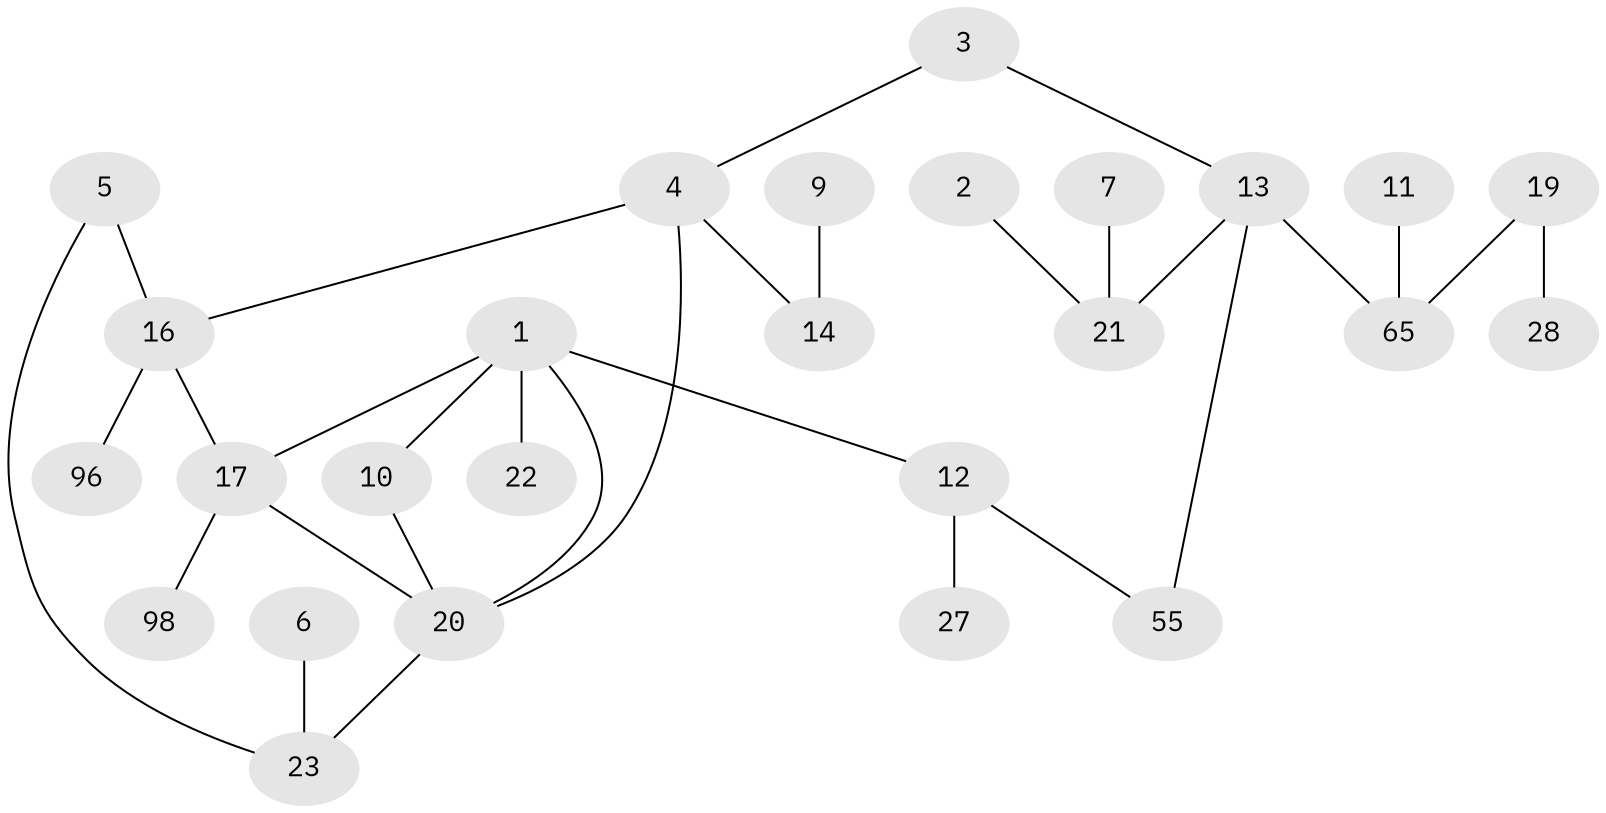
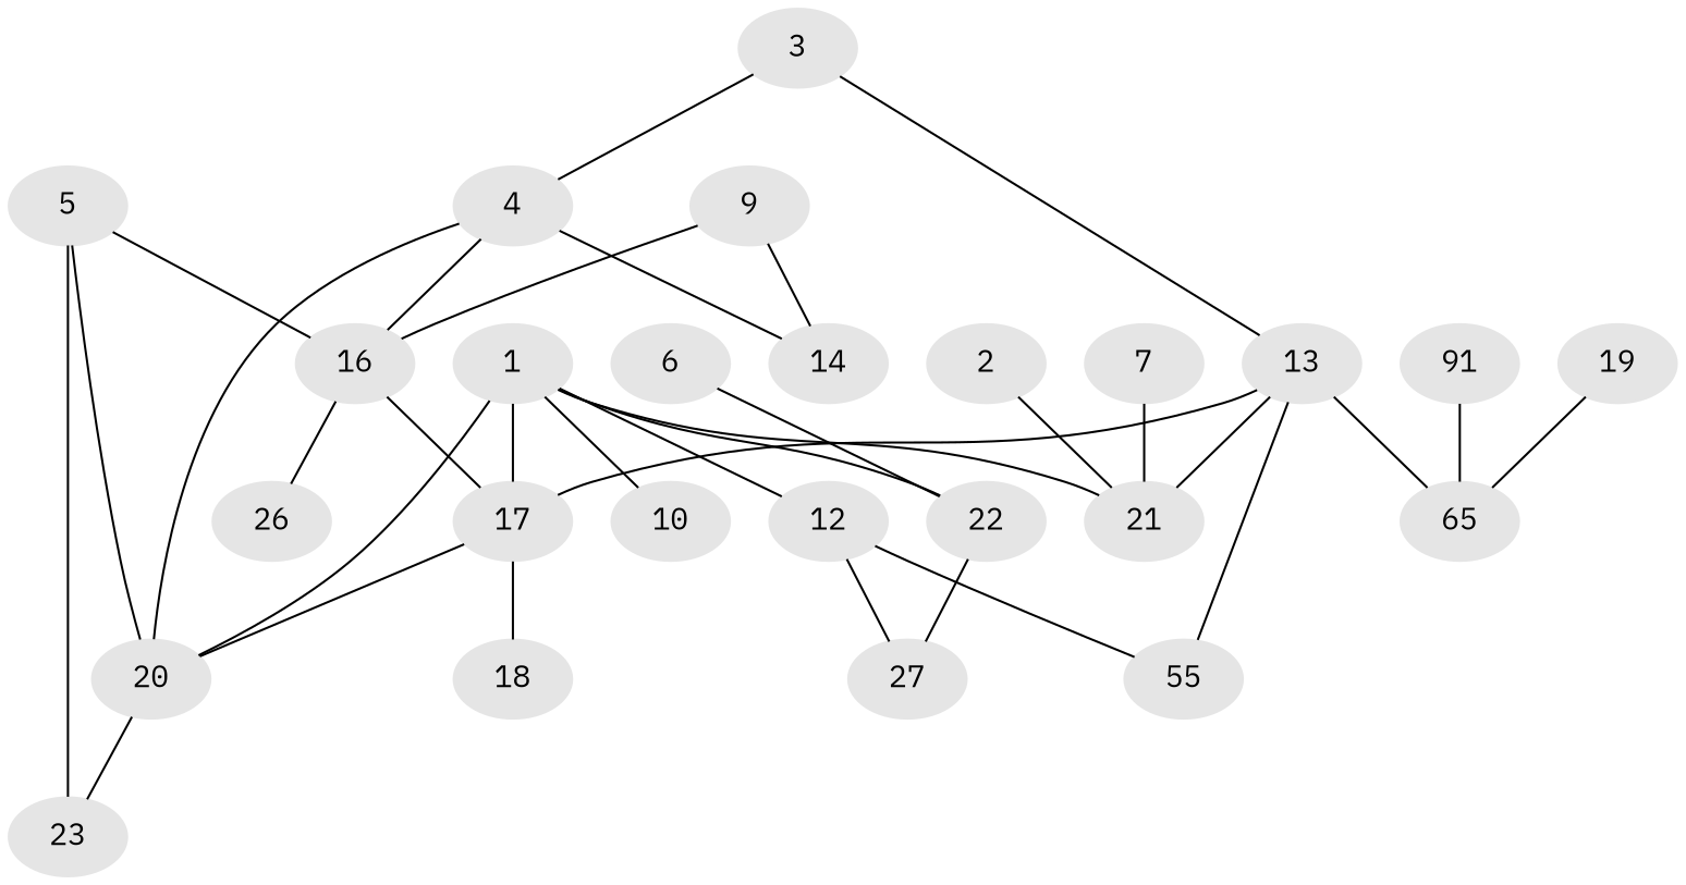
  graph {
    fontname="IBM Plex Mono"
    node [color=gray90 fontname="IBM Plex Mono" style=filled]
    edge [fontname="IBM Plex Mono" weight=1.0]
    1
    10
    12
    17
    20
    21
    22
    n8 [label=55]
    27
-   18 [label=98]
+   18
    23
    2
    3
    4
    13
    14
    16
    n18 [label=65]
-   26 [label=96]
+   26
    5
    6
    7
-   11
+   11 [label=91]
    9
    19
-   28
    1 -- 10
    1 -- 12
    1 -- 17
    1 -- 20
+   1 -- 21 [weight=2.0]
    1 -- 22
    12 -- n8
    12 -- 27
    17 -- 20
    17 -- 18
    20 -- 23
+   22 -- 27
    2 -- 21
    3 -- 4
    3 -- 13
    4 -- 20
    4 -- 14
    4 -- 16
+   13 -- 17
    13 -- 21
    13 -- n8
    13 -- n18
    16 -- 17
    16 -- 26
-   10 -- 20
+   5 -- 20
    5 -- 23
    5 -- 16
-   6 -- 23
+   6 -- 22
    7 -- 21
    11 -- n18
    9 -- 14
+   9 -- 16
    19 -- n18
-   19 -- 28
  }
